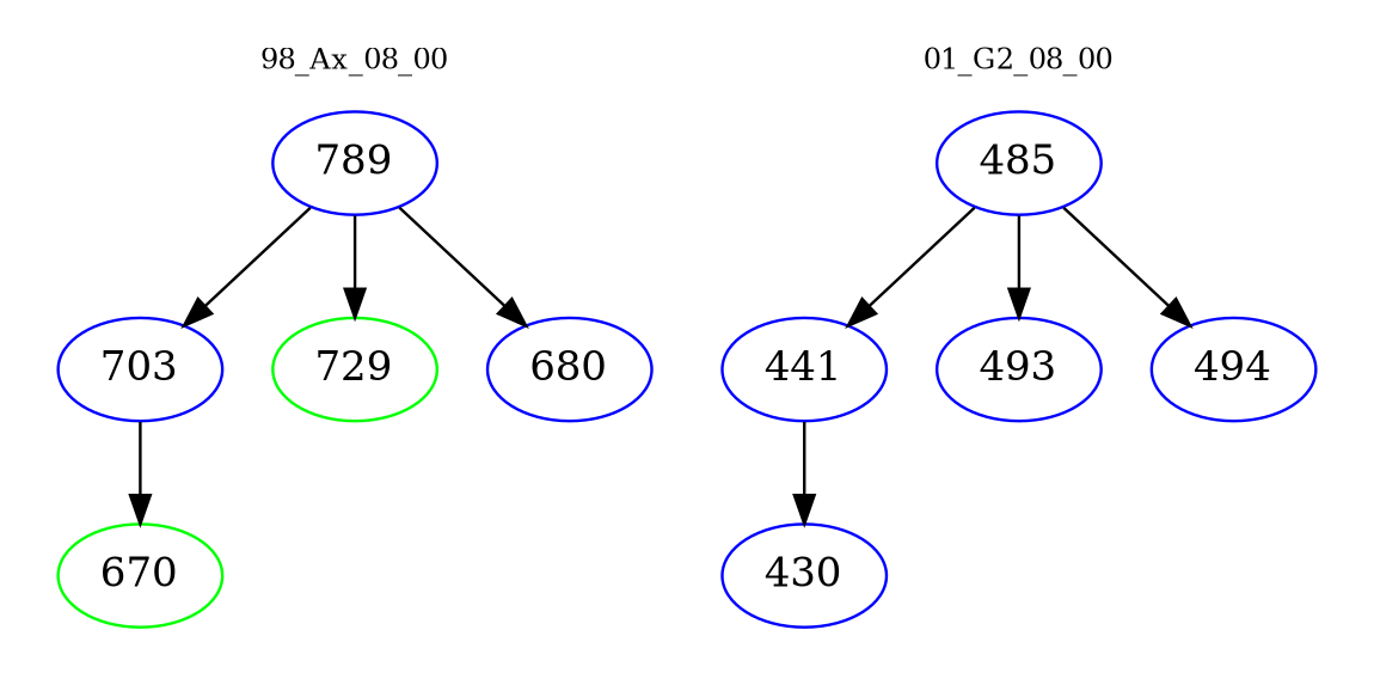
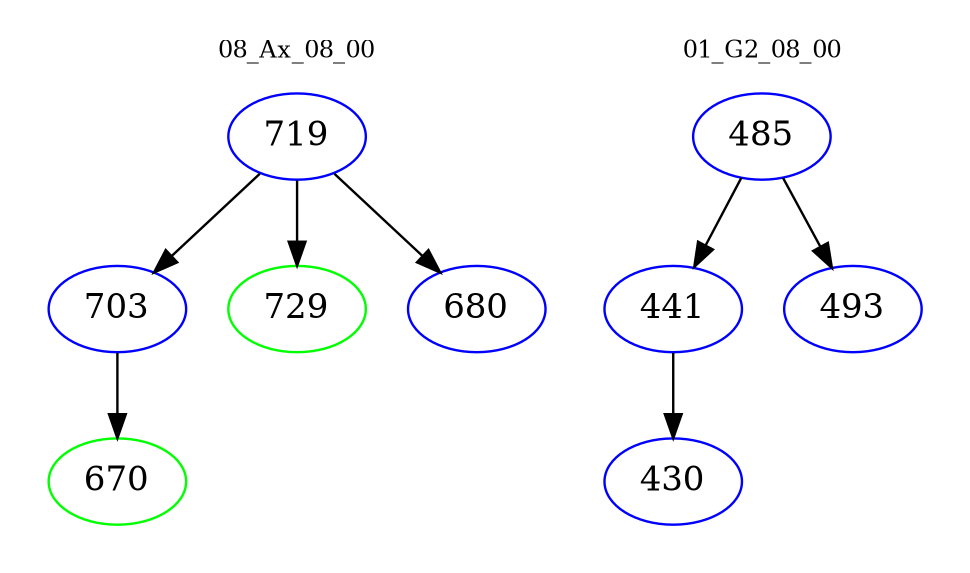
  digraph {
    node [color=blue]
    edge [color=black]
-   n1 [label=789]
+   n1 [label=719]
    n2 [label=703]
    n3 [color=green label=729]
    n4 [label=680]
    n5 [color=green label=670]
    n6 [label=485]
    n7 [label=441]
    n8 [label=493]
-   n9 [label=494]
    n10 [label=430]
    subgraph cluster_1 {
      color=white
      fontsize=10
-     label="98_Ax_08_00"
+     label="08_Ax_08_00"
      n1
      n2
      n3
      n4
      n5
    }
    subgraph cluster_2 {
      color=white
      fontsize=10
      label="01_G2_08_00"
      n6
      n7
      n8
-     n9
      n10
    }
    n1 -> n2
    n1 -> n3
    n1 -> n4
    n2 -> n5
    n6 -> n7
    n6 -> n8
-   n6 -> n9
    n7 -> n10
  }
